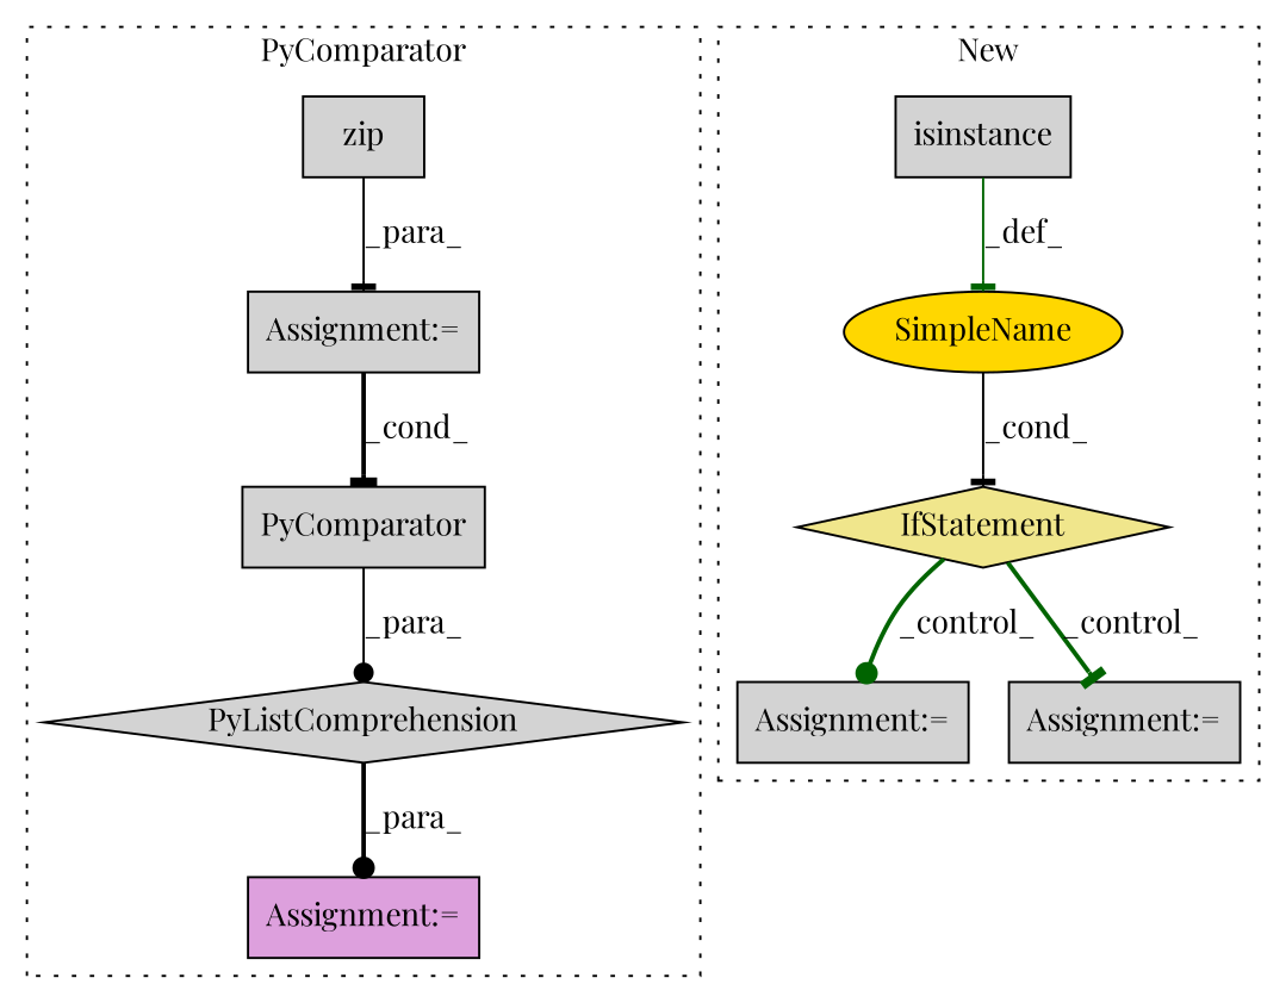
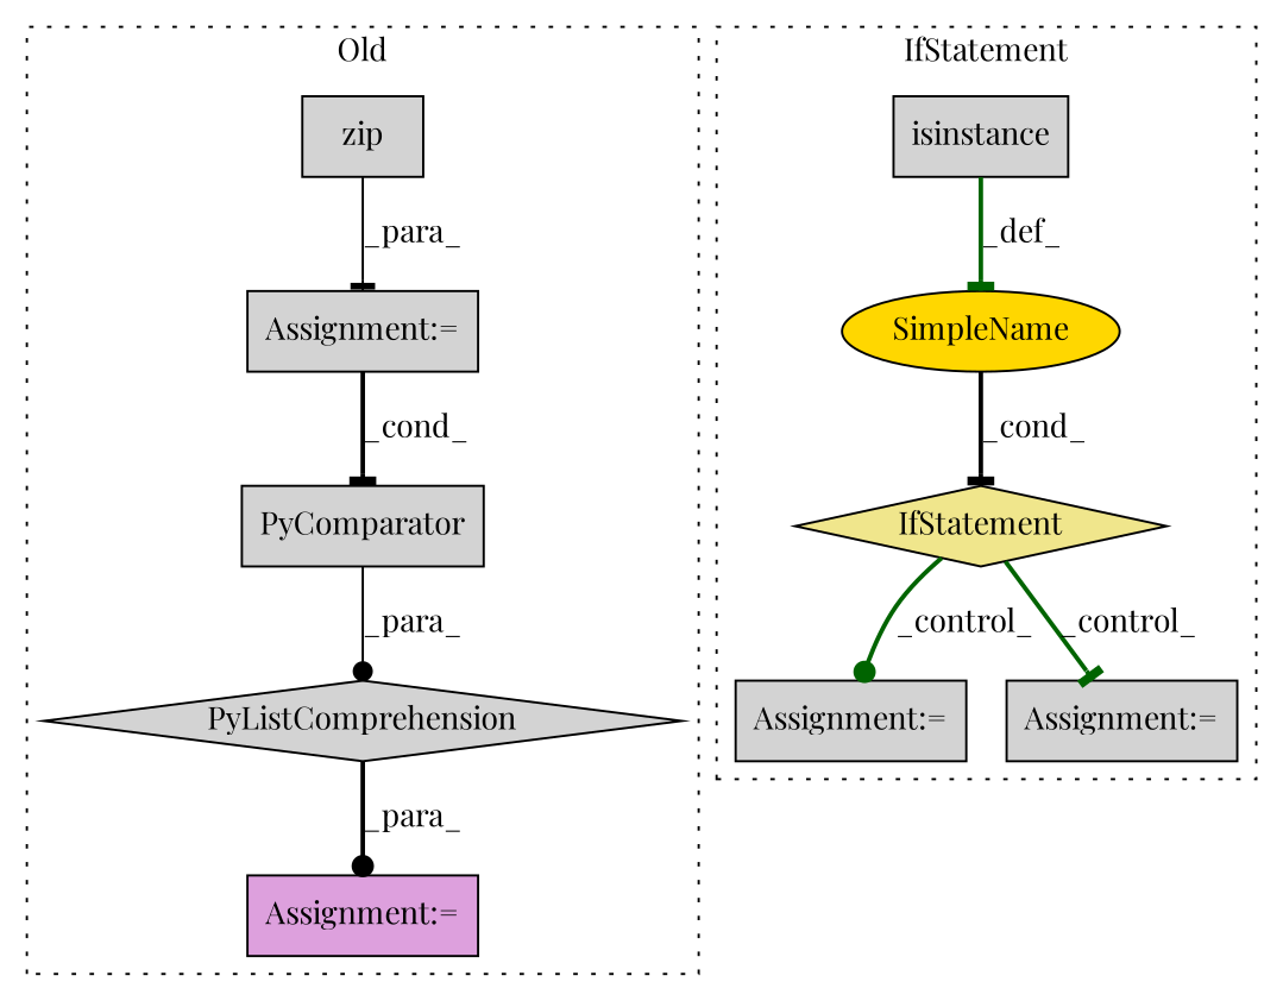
  digraph {
    fontname="Playfair Display"
    node [a=7 fillcolor=lightgrey fontname="Playfair Display" l=44 s=1293 shape=box style=filled]
    edge [arrowhead=tee color=black fontname="Playfair Display" style=bold]
    n1 [a=32 l="4,1" label=zip s="1305,1327"]
    n2 [fillcolor=plum l=18 label="Assignment:=" s=1161]
    n3 [label="Assignment:="]
    n4 [a=113 label=PyComparator]
    n5 [a=109 l=166 label=PyListComprehension s=1179 shape=diamond]
    n6 [a=32 l="11,1" label=isinstance s="1113,1136"]
    n7 [a=25 fillcolor=khaki l="4,2" label=IfStatement s="1109,1137" shape=diamond]
    n8 [l=1 label="Assignment:=" s=1427]
    n9 [a=42 fillcolor=gold label=SimpleName shape=ellipse l="" s=""]
    n10 [l=1 label="Assignment:=" s=1357]
    subgraph cluster_1 {
-     label=PyComparator
+     label=Old
      style=dotted
      n1
      n2
      n3
      n4
      n5
    }
    subgraph cluster_2 {
-     label=New
+     label=IfStatement
      style=dotted
      n6
      n7
      n8
      n9
      n10
    }
    n1 -> n3 [label=_para_ style=solid]
    n3 -> n4 [label=_cond_]
    n4 -> n5 [arrowhead=dot label=_para_ style=solid]
    n5 -> n2 [arrowhead=dot label=_para_]
-   n6 -> n9 [color=darkgreen label=_def_ style=solid]
+   n6 -> n9 [color=darkgreen label=_def_]
    n7 -> n8 [arrowhead=dot color=darkgreen label=_control_]
    n7 -> n10 [color=darkgreen label=_control_]
-   n9 -> n7 [label=_cond_ style=solid]
+   n9 -> n7 [label=_cond_]
  }
